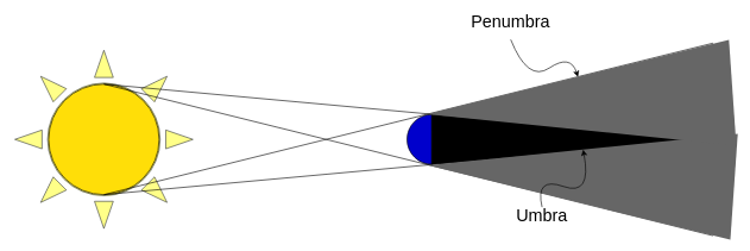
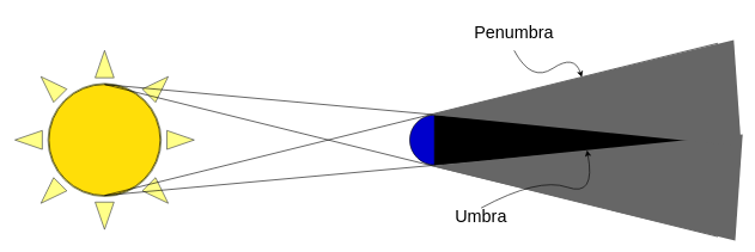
  <mxCell id="0" />
  <mxCell id="1" parent="0" />
  <mxCell id="2" value="" style="verticalLabelPosition=bottom;verticalAlign=top;html=1;shape=mxgraph.basic.half_circle;rotation=90;fillColor=#0000CC;" parent="1" vertex="1"><mxGeometry x="553" y="177.5" width="70" height="35" as="geometry" /></mxCell>
  <mxCell id="3" value="" style="verticalLabelPosition=bottom;verticalAlign=top;html=1;shape=mxgraph.basic.sun;fillColor=#ffff88;strokeColor=#36393d;" parent="1" vertex="1"><mxGeometry x="20" y="70" width="250" height="250" as="geometry" /></mxCell>
  <mxCell id="4" value="" style="ellipse;whiteSpace=wrap;html=1;aspect=fixed;fillColor=#FFDE08;" parent="1" vertex="1"><mxGeometry x="67.5" y="117.5" width="155" height="155" as="geometry" /></mxCell>
  <mxCell id="5" value="" style="endArrow=none;html=1;exitX=0.5;exitY=0;exitDx=0;exitDy=0;endFill=0;" parent="1" source="4" edge="1"><mxGeometry width="50" height="50" relative="1" as="geometry"><mxPoint x="340" y="60" as="sourcePoint" /><mxPoint x="990" y="195" as="targetPoint" /></mxGeometry></mxCell>
  <mxCell id="6" value="" style="endArrow=none;html=1;exitX=0.5;exitY=1;exitDx=0;exitDy=0;endFill=0;" parent="1" source="4" edge="1"><mxGeometry width="50" height="50" relative="1" as="geometry"><mxPoint x="155" y="128" as="sourcePoint" /><mxPoint x="990" y="195" as="targetPoint" /></mxGeometry></mxCell>
  <mxCell id="7" value="" style="endArrow=none;html=1;exitX=0.5;exitY=0;exitDx=0;exitDy=0;endFill=0;" parent="1" source="4" edge="1"><mxGeometry width="50" height="50" relative="1" as="geometry"><mxPoint x="155" y="128" as="sourcePoint" /><mxPoint x="1000" y="330" as="targetPoint" /></mxGeometry></mxCell>
  <mxCell id="8" value="" style="endArrow=none;html=1;exitX=0.5;exitY=1;exitDx=0;exitDy=0;endFill=0;" parent="1" source="4" edge="1"><mxGeometry width="50" height="50" relative="1" as="geometry"><mxPoint x="155" y="283" as="sourcePoint" /><mxPoint x="1000" y="60" as="targetPoint" /></mxGeometry></mxCell>
  <mxCell id="9" value="" style="triangle;whiteSpace=wrap;html=1;gradientColor=none;shadow=0;labelBackgroundColor=none;fillColor=#000000;" parent="1" vertex="1"><mxGeometry x="605" y="160" width="390" height="70" as="geometry" /></mxCell>
  <mxCell id="10" value="" style="triangle;whiteSpace=wrap;html=1;shadow=0;labelBackgroundColor=none;fillColor=#666666;gradientColor=none;rotation=-176;strokeColor=none;" parent="1" vertex="1"><mxGeometry x="600" y="172" width="430" height="149" as="geometry" /></mxCell>
  <mxCell id="11" value="" style="triangle;whiteSpace=wrap;html=1;shadow=0;labelBackgroundColor=none;fillColor=#666666;gradientColor=none;rotation=176;strokeColor=none;" parent="1" vertex="1"><mxGeometry x="598" y="70" width="430" height="149" as="geometry" /></mxCell>
  <mxCell id="12" value="" style="curved=1;endArrow=classic;html=1;entryX=0.5;entryY=1;entryDx=0;entryDy=0;exitX=0.5;exitY=1;exitDx=0;exitDy=0;" parent="1" source="13" target="11" edge="1"><mxGeometry width="50" height="50" relative="1" as="geometry"><mxPoint x="670" y="85" as="sourcePoint" /><mxPoint x="560" y="40" as="targetPoint" /><Array as="points"><mxPoint x="740" y="115" /><mxPoint x="800" y="75" /></Array></mxGeometry></mxCell>
- <mxCell id="13" value="Penumbra" style="text;html=1;strokeColor=none;fillColor=none;align=center;verticalAlign=middle;whiteSpace=wrap;rounded=0;shadow=0;labelBackgroundColor=none;fontSize=24;" parent="1" vertex="1"><mxGeometry x="645" y="5" width="142" height="50" as="geometry" /></mxCell>
- <mxCell id="14" value="Umbra" style="text;html=1;strokeColor=none;fillColor=none;align=center;verticalAlign=middle;whiteSpace=wrap;rounded=0;shadow=0;labelBackgroundColor=none;fontSize=24;" parent="1" vertex="1"><mxGeometry x="720" y="290" width="80" height="25" as="geometry" /></mxCell>
+ <mxCell id="13" value="Penumbra" style="text;html=1;strokeColor=none;fillColor=none;align=center;verticalAlign=middle;whiteSpace=wrap;rounded=0;shadow=0;labelBackgroundColor=none;fontSize=24;" parent="1" vertex="1"><mxGeometry x="645" y="20" width="142" height="50" as="geometry" /></mxCell>
+ <mxCell id="14" value="Umbra" style="text;html=1;strokeColor=none;fillColor=none;align=center;verticalAlign=middle;whiteSpace=wrap;rounded=0;shadow=0;labelBackgroundColor=none;fontSize=24;" parent="1" vertex="1"><mxGeometry x="630" y="290" width="80" height="25" as="geometry" /></mxCell>
  <mxCell id="15" value="" style="curved=1;endArrow=classic;html=1;fontSize=24;entryX=0.5;entryY=1;entryDx=0;entryDy=0;exitX=0.5;exitY=0;exitDx=0;exitDy=0;" parent="1" source="14" target="10" edge="1"><mxGeometry width="50" height="50" relative="1" as="geometry"><mxPoint x="760" y="300" as="sourcePoint" /><mxPoint x="650" y="315" as="targetPoint" /><Array as="points"><mxPoint x="750" y="247" /><mxPoint x="830" y="275" /></Array></mxGeometry></mxCell>
